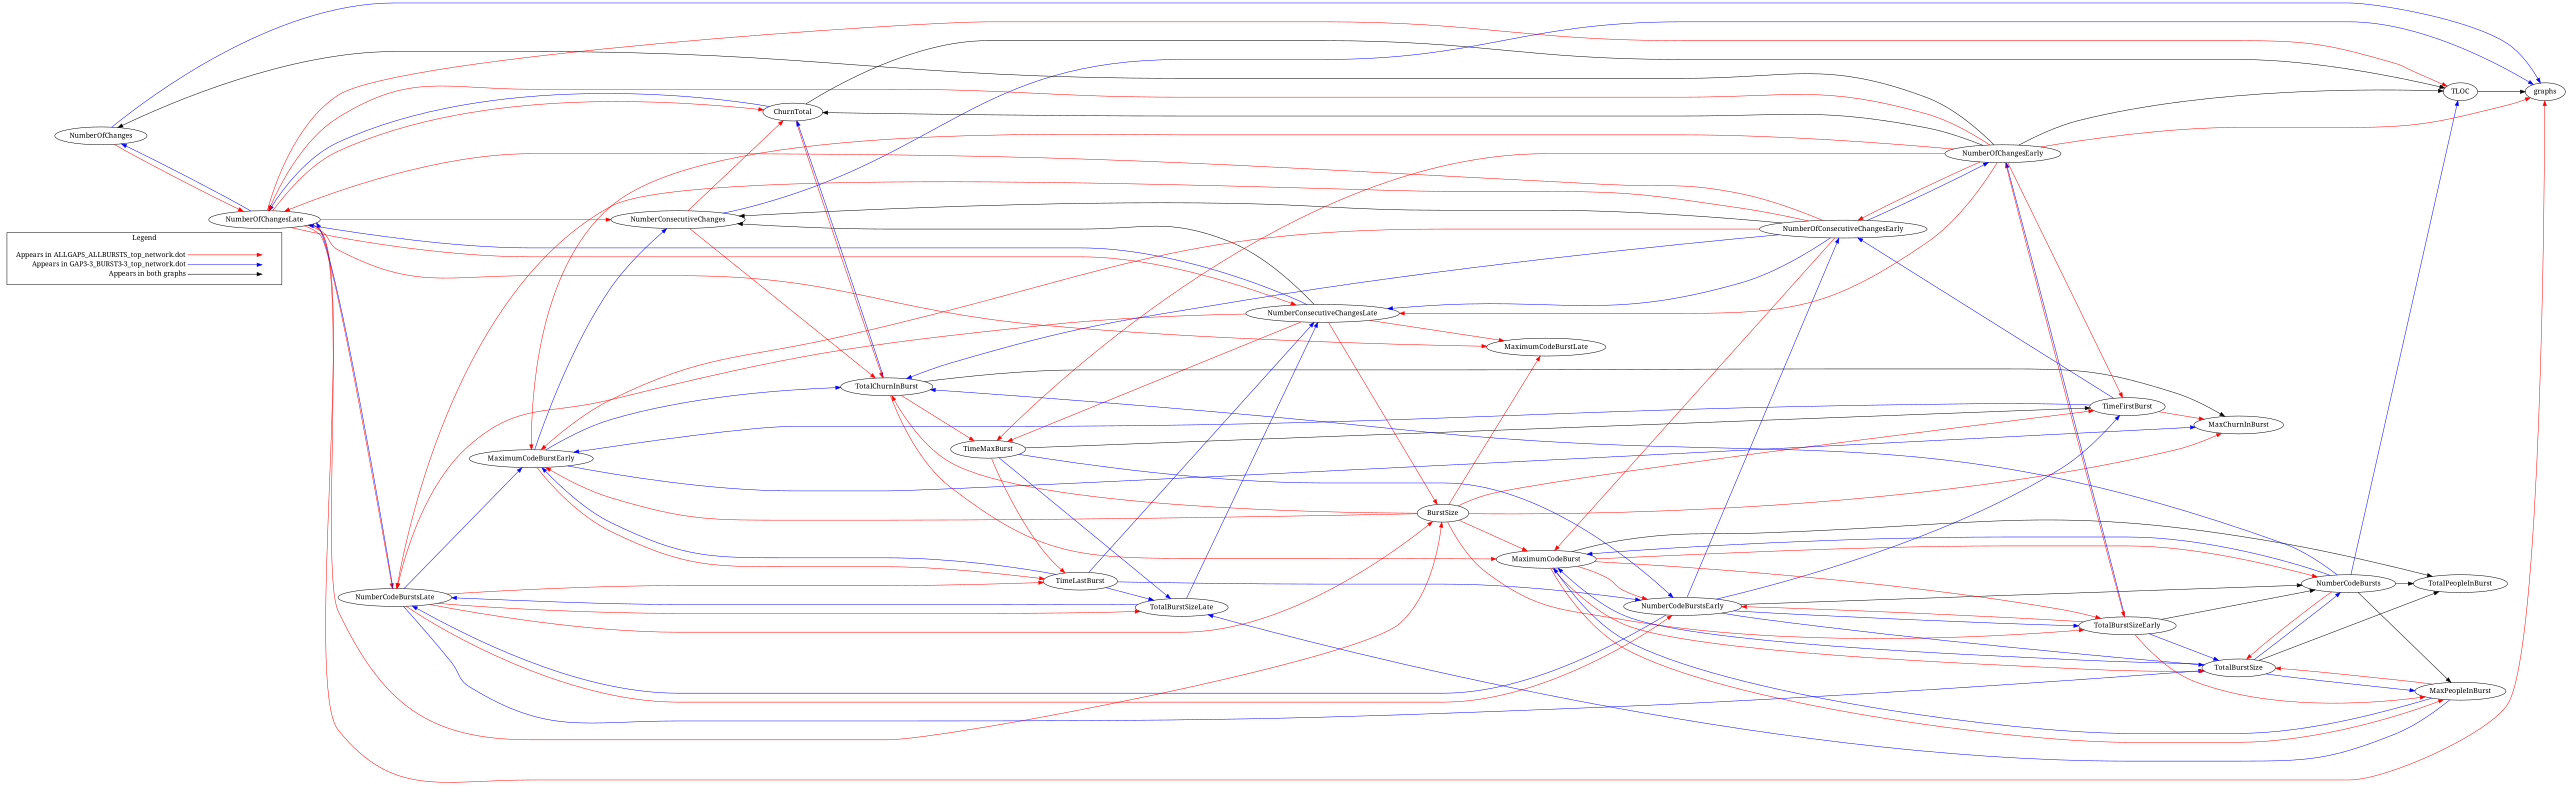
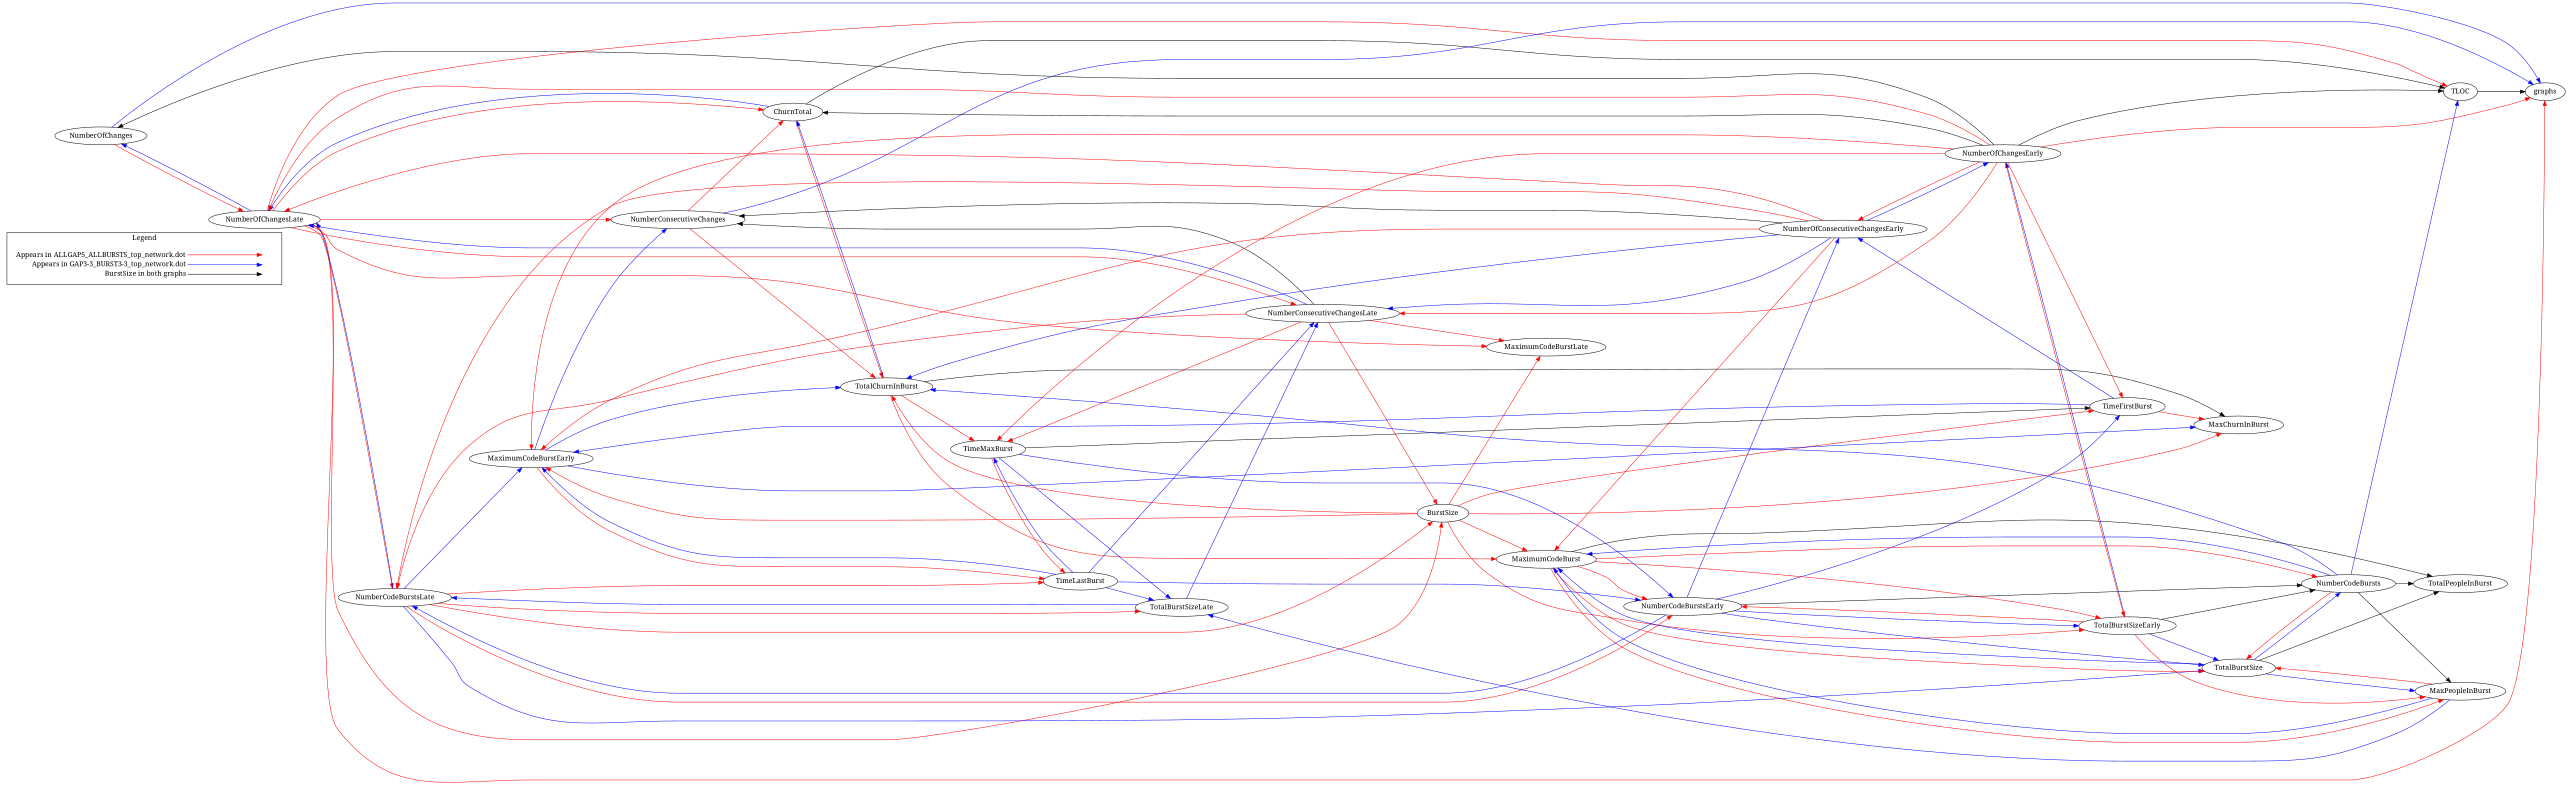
  digraph {
    fontname="Noto Serif"
    rankdir=LR
    node [fontname="Noto Serif"]
    edge [color=red fontname="Noto Serif"]
-   n1 [label=<<table border="0" cellpadding="2" cellspacing="0" cellborder="0">       <tr><td align="right" port="i1">Appears in ALLGAPS_ALLBURSTS_top_network.dot</td></tr>       <tr><td align="right" port="i2">Appears in GAP3-3_BURST3-3_top_network.dot</td></tr>       <tr><td align="right" port="i3">Appears in both graphs</td></tr>       </table>> shape=plaintext]
+   n1 [label=<<table border="0" cellpadding="2" cellspacing="0" cellborder="0">       <tr><td align="right" port="i1">Appears in ALLGAPS_ALLBURSTS_top_network.dot</td></tr>       <tr><td align="right" port="i2">Appears in GAP3-3_BURST3-3_top_network.dot</td></tr>       <tr><td align="right" port="i3">BurstSize in both graphs</td></tr>       </table>> shape=plaintext]
    n2 [label=<<table border="0" cellpadding="2" cellspacing="0" cellborder="0">       <tr><td port="i1">&nbsp;</td></tr>       <tr><td port="i2">&nbsp;</td></tr>       <tr><td port="i3">&nbsp;</td></tr>       </table>> shape=plaintext]
    NumberOfChanges
    NumberOfChangesLate
    n5 [label=graphs]
    NumberCodeBurstsLate
    BurstSize
    MaximumCodeBurstLate
    ChurnTotal
    NumberConsecutiveChangesLate
    NumberConsecutiveChanges
    TLOC
    TotalBurstSize
    TotalBurstSizeLate
    NumberCodeBurstsEarly
    TimeLastBurst
    MaximumCodeBurstEarly
    MaximumCodeBurst
    TimeFirstBurst
    TotalBurstSizeEarly
    MaxChurnInBurst
    TotalChurnInBurst
    TimeMaxBurst
    MaxPeopleInBurst
    NumberCodeBursts
    TotalPeopleInBurst
    NumberOfConsecutiveChangesEarly
    NumberOfChangesEarly
    subgraph cluster_1 {
      label=Legend
      n1
      n2
    }
    n1 -> n2 [headport="i1:w" tailport="i1:e"]
    n1 -> n2 [color=blue headport="i2:w" tailport="i2:e"]
    n1 -> n2 [color=black headport="i3:w" tailport="i3:e"]
    NumberOfChanges -> NumberOfChangesLate
    NumberOfChanges -> n5 [color=blue]
    NumberOfChangesLate -> NumberOfChanges [color=blue]
    NumberOfChangesLate -> n5
    NumberOfChangesLate -> NumberCodeBurstsLate
    NumberOfChangesLate -> BurstSize
    NumberOfChangesLate -> MaximumCodeBurstLate
    NumberOfChangesLate -> ChurnTotal
    NumberOfChangesLate -> NumberConsecutiveChangesLate
    NumberOfChangesLate -> NumberConsecutiveChanges
    NumberOfChangesLate -> TLOC
    NumberCodeBurstsLate -> NumberOfChangesLate [color=blue]
    NumberCodeBurstsLate -> BurstSize
    NumberCodeBurstsLate -> TotalBurstSize [color=blue]
    NumberCodeBurstsLate -> TotalBurstSizeLate
    NumberCodeBurstsLate -> NumberCodeBurstsEarly
    NumberCodeBurstsLate -> TimeLastBurst
    NumberCodeBurstsLate -> MaximumCodeBurstEarly [color=blue]
    BurstSize -> MaximumCodeBurstLate
    BurstSize -> MaximumCodeBurstEarly
    BurstSize -> MaximumCodeBurst
    BurstSize -> TimeFirstBurst
    BurstSize -> TotalBurstSizeEarly
    BurstSize -> MaxChurnInBurst
    BurstSize -> TotalChurnInBurst
    ChurnTotal -> NumberOfChangesLate [color=blue]
    ChurnTotal -> TLOC [color=black]
    ChurnTotal -> TotalChurnInBurst
    NumberConsecutiveChangesLate -> NumberOfChangesLate [color=blue]
    NumberConsecutiveChangesLate -> NumberCodeBurstsLate
    NumberConsecutiveChangesLate -> BurstSize
    NumberConsecutiveChangesLate -> MaximumCodeBurstLate
    NumberConsecutiveChangesLate -> NumberConsecutiveChanges [color=black]
    NumberConsecutiveChangesLate -> TimeMaxBurst
    NumberConsecutiveChanges -> n5 [color=blue]
    NumberConsecutiveChanges -> ChurnTotal
    NumberConsecutiveChanges -> TotalChurnInBurst
    TLOC -> n5 [color=black]
    TotalBurstSize -> MaximumCodeBurst [color=blue]
    TotalBurstSize -> MaxPeopleInBurst [color=blue]
    TotalBurstSize -> NumberCodeBursts [color=blue]
    TotalBurstSize -> TotalPeopleInBurst [color=black]
    TotalBurstSizeLate -> NumberCodeBurstsLate [color=blue]
    TotalBurstSizeLate -> NumberConsecutiveChangesLate [color=blue]
    NumberCodeBurstsEarly -> NumberCodeBurstsLate [color=blue]
    NumberCodeBurstsEarly -> TotalBurstSize [color=blue]
    NumberCodeBurstsEarly -> TimeFirstBurst [color=blue]
    NumberCodeBurstsEarly -> TotalBurstSizeEarly [color=blue]
    NumberCodeBurstsEarly -> NumberCodeBursts [color=black]
    NumberCodeBurstsEarly -> NumberOfConsecutiveChangesEarly [color=blue]
    TimeLastBurst -> NumberConsecutiveChangesLate [color=blue]
    TimeLastBurst -> TotalBurstSizeLate [color=blue]
    TimeLastBurst -> NumberCodeBurstsEarly [color=blue]
    TimeLastBurst -> MaximumCodeBurstEarly [color=blue]
+   TimeLastBurst -> TimeMaxBurst [color=blue]
    MaximumCodeBurstEarly -> NumberConsecutiveChanges [color=blue]
    MaximumCodeBurstEarly -> TimeLastBurst
    MaximumCodeBurstEarly -> MaxChurnInBurst [color=blue]
    MaximumCodeBurstEarly -> TotalChurnInBurst [color=blue]
    MaximumCodeBurst -> TotalBurstSize
    MaximumCodeBurst -> NumberCodeBurstsEarly
    MaximumCodeBurst -> TotalBurstSizeEarly
    MaximumCodeBurst -> MaxPeopleInBurst
    MaximumCodeBurst -> NumberCodeBursts
    MaximumCodeBurst -> TotalPeopleInBurst [color=black]
    TimeFirstBurst -> MaximumCodeBurstEarly [color=blue]
    TimeFirstBurst -> MaxChurnInBurst
    TimeFirstBurst -> NumberOfConsecutiveChangesEarly [color=blue]
    TotalBurstSizeEarly -> TotalBurstSize [color=blue]
    TotalBurstSizeEarly -> NumberCodeBurstsEarly
    TotalBurstSizeEarly -> MaxPeopleInBurst
    TotalBurstSizeEarly -> NumberCodeBursts [color=black]
    TotalBurstSizeEarly -> NumberOfChangesEarly [color=blue]
    TotalChurnInBurst -> ChurnTotal [color=blue]
    TotalChurnInBurst -> MaximumCodeBurst
    TotalChurnInBurst -> MaxChurnInBurst [color=black]
    TotalChurnInBurst -> TimeMaxBurst
    TimeMaxBurst -> TotalBurstSizeLate [color=blue]
    TimeMaxBurst -> NumberCodeBurstsEarly [color=blue]
    TimeMaxBurst -> TimeLastBurst
    TimeMaxBurst -> TimeFirstBurst [color=black]
    MaxPeopleInBurst -> TotalBurstSize
    MaxPeopleInBurst -> TotalBurstSizeLate [color=blue]
    MaxPeopleInBurst -> MaximumCodeBurst [color=blue]
    NumberCodeBursts -> TLOC [color=blue]
    NumberCodeBursts -> TotalBurstSize
    NumberCodeBursts -> MaximumCodeBurst [color=blue]
    NumberCodeBursts -> TotalChurnInBurst [color=blue]
    NumberCodeBursts -> MaxPeopleInBurst [color=black]
    NumberCodeBursts -> TotalPeopleInBurst [color=black]
    NumberOfConsecutiveChangesEarly -> NumberOfChangesLate
    NumberOfConsecutiveChangesEarly -> NumberCodeBurstsLate
    NumberOfConsecutiveChangesEarly -> NumberConsecutiveChangesLate [color=blue]
    NumberOfConsecutiveChangesEarly -> NumberConsecutiveChanges [color=black]
    NumberOfConsecutiveChangesEarly -> MaximumCodeBurstEarly
    NumberOfConsecutiveChangesEarly -> MaximumCodeBurst
    NumberOfConsecutiveChangesEarly -> TotalChurnInBurst [color=blue]
    NumberOfConsecutiveChangesEarly -> NumberOfChangesEarly [color=blue]
    NumberOfChangesEarly -> NumberOfChanges [color=black]
    NumberOfChangesEarly -> NumberOfChangesLate
    NumberOfChangesEarly -> n5
    NumberOfChangesEarly -> ChurnTotal [color=black]
    NumberOfChangesEarly -> NumberConsecutiveChangesLate
    NumberOfChangesEarly -> TLOC [color=black]
    NumberOfChangesEarly -> MaximumCodeBurstEarly
    NumberOfChangesEarly -> TimeFirstBurst
    NumberOfChangesEarly -> TotalBurstSizeEarly
    NumberOfChangesEarly -> TimeMaxBurst
    NumberOfChangesEarly -> NumberOfConsecutiveChangesEarly
  }
